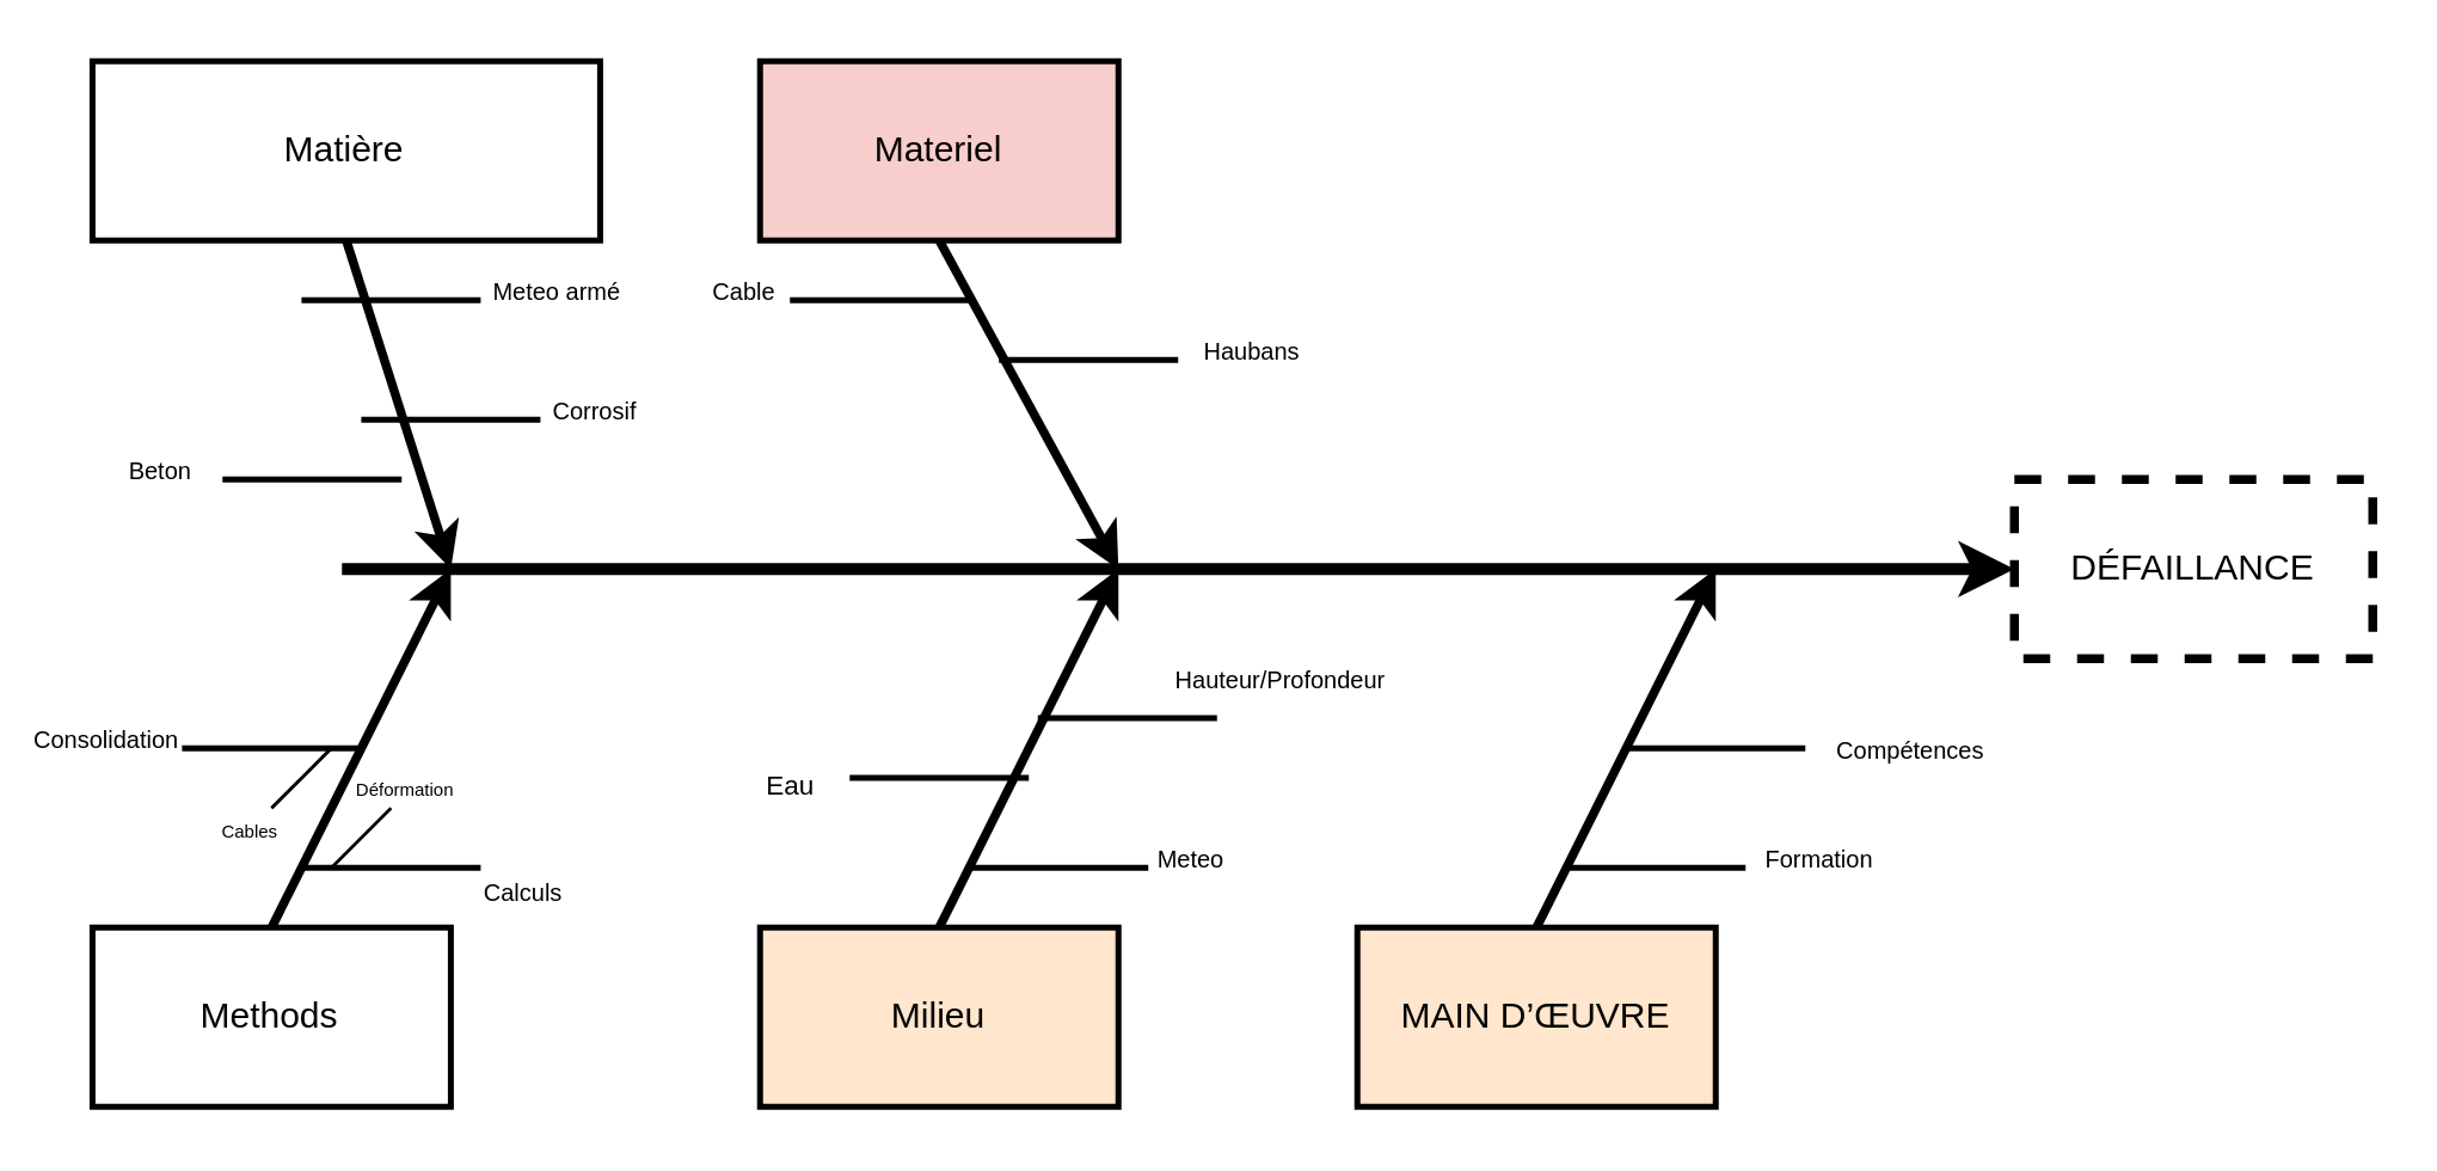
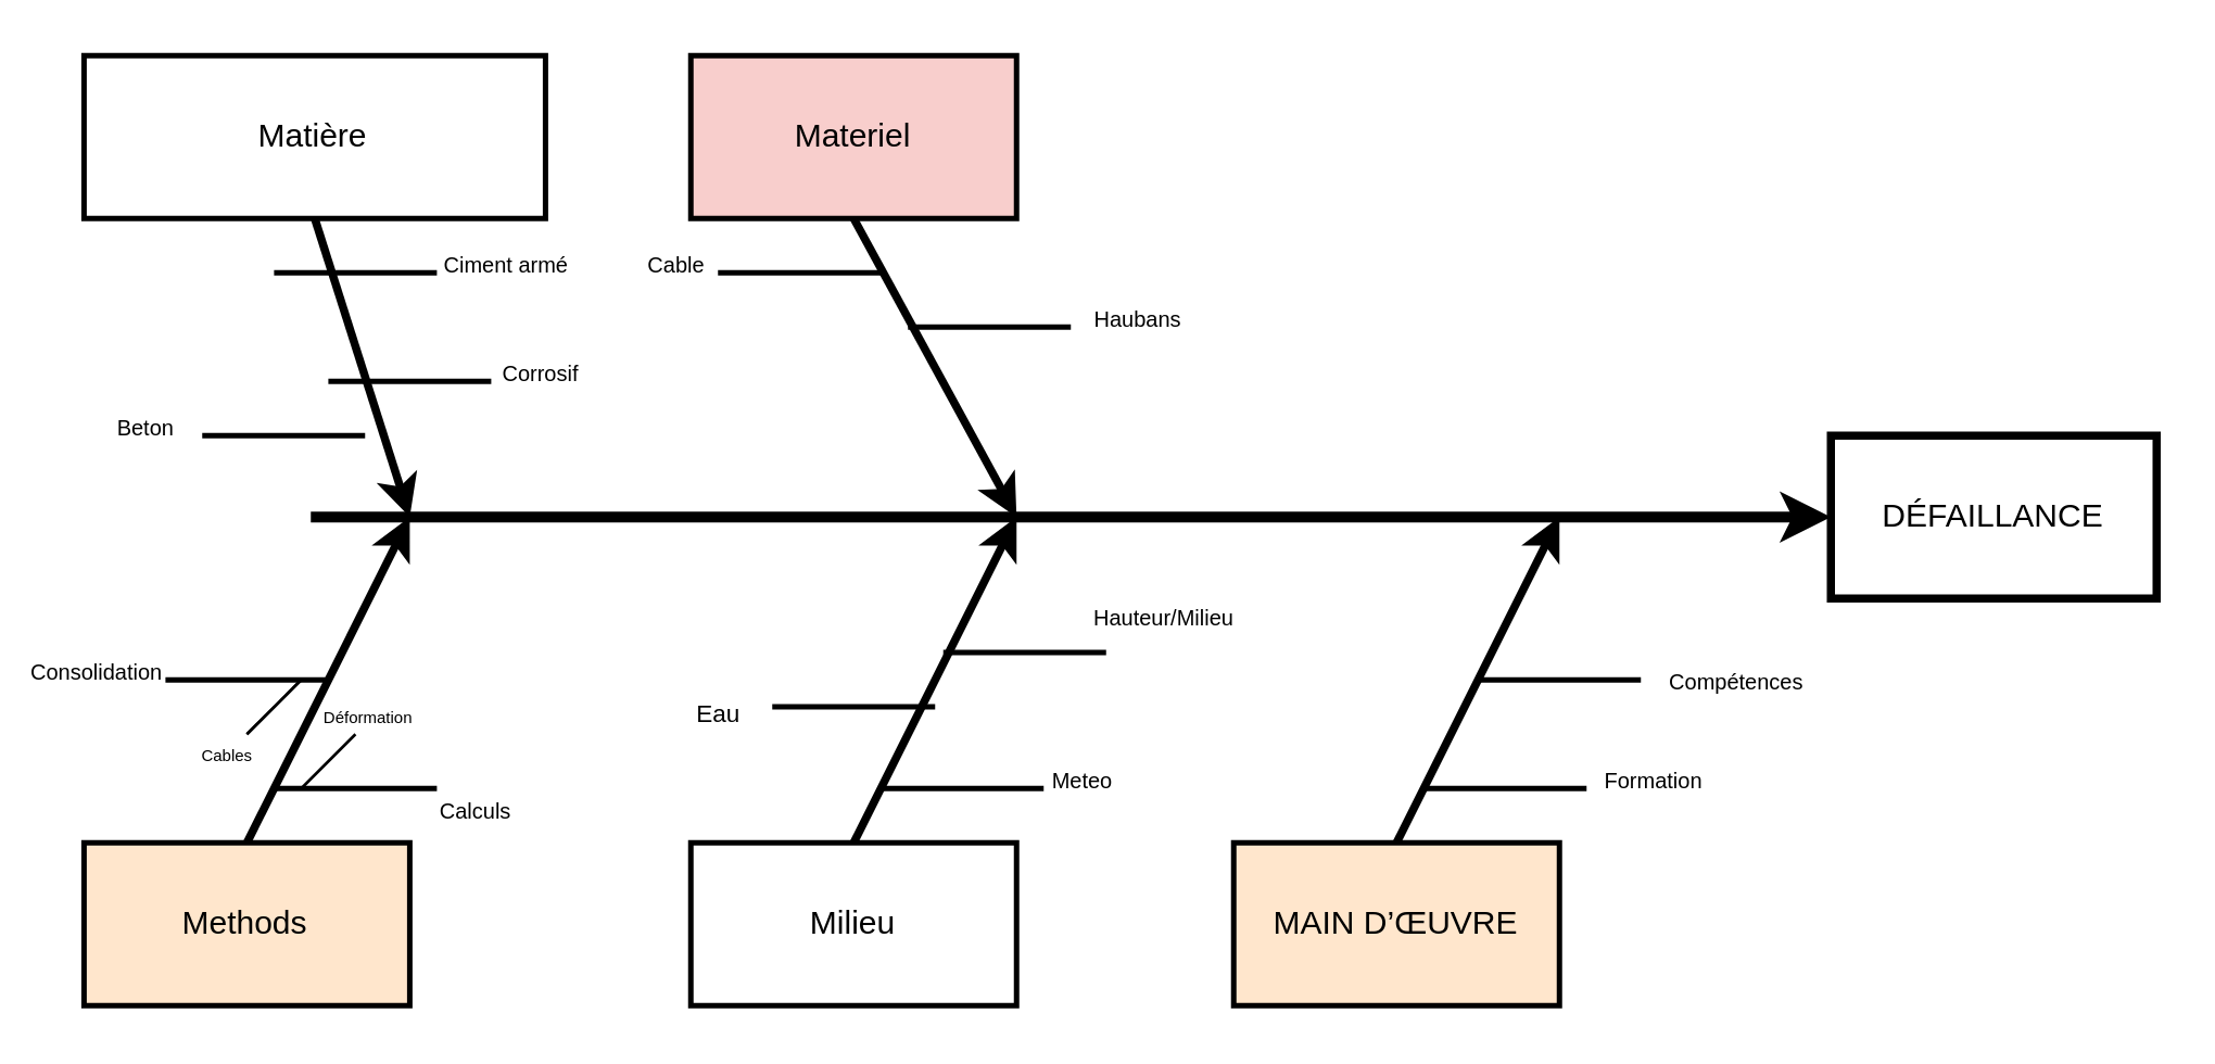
  <mxCell id="0" />
  <mxCell id="1" parent="0" />
  <mxCell id="2" value="Matière" style="whiteSpace=wrap;strokeWidth=2" parent="1" vertex="1"><mxGeometry x="30.458" y="20" width="170" height="60" as="geometry" /></mxCell>
- <mxCell id="3" value="Methods" style="whiteSpace=wrap;strokeWidth=2" parent="1" vertex="1"><mxGeometry x="30.458" y="310" width="120" height="60" as="geometry" /></mxCell>
- <mxCell id="4" value="DÉFAILLANCE" style="whiteSpace=wrap;strokeWidth=3;dashed=1;" parent="1" vertex="1"><mxGeometry x="674" y="160" width="120" height="60" as="geometry" /></mxCell>
+ <mxCell id="3" value="Methods" style="whiteSpace=wrap;strokeWidth=2;fillColor=#ffe6cc;" parent="1" vertex="1"><mxGeometry x="30.458" y="310" width="120" height="60" as="geometry" /></mxCell>
+ <mxCell id="4" value="DÉFAILLANCE" style="whiteSpace=wrap;strokeWidth=3" parent="1" vertex="1"><mxGeometry x="674" y="160" width="120" height="60" as="geometry" /></mxCell>
  <mxCell id="5" value="" style="edgeStyle=none;strokeWidth=4" parent="1" target="4" edge="1"><mxGeometry width="100" height="100" relative="1" as="geometry"><mxPoint x="114" y="190" as="sourcePoint" /><mxPoint x="234" y="140" as="targetPoint" /></mxGeometry></mxCell>
  <mxCell id="6" value="" style="edgeStyle=none;exitX=0.5;exitY=1;strokeWidth=3" parent="1" source="2" edge="1"><mxGeometry width="100" height="100" relative="1" as="geometry"><mxPoint x="90.458" y="100" as="sourcePoint" /><mxPoint x="150.458" y="190" as="targetPoint" /></mxGeometry></mxCell>
  <mxCell id="7" value="" style="edgeStyle=none;exitX=0.5;exitY=0;strokeWidth=3" parent="1" edge="1"><mxGeometry width="100" height="100" relative="1" as="geometry"><mxPoint x="90.458" y="310" as="sourcePoint" /><mxPoint x="150.458" y="190" as="targetPoint" /></mxGeometry></mxCell>
  <mxCell id="8" value="" style="edgeStyle=none;endArrow=none;strokeWidth=2" parent="1" edge="1"><mxGeometry width="100" height="100" relative="1" as="geometry"><mxPoint x="100.458" y="100" as="sourcePoint" /><mxPoint x="160.458" y="100" as="targetPoint" /></mxGeometry></mxCell>
  <mxCell id="9" value="" style="edgeStyle=none;endArrow=none;strokeWidth=2" parent="1" edge="1"><mxGeometry width="100" height="100" relative="1" as="geometry"><mxPoint x="60.458" y="250" as="sourcePoint" /><mxPoint x="120.458" y="250" as="targetPoint" /></mxGeometry></mxCell>
  <mxCell id="10" value="" style="edgeStyle=none;endArrow=none;strokeWidth=2" parent="1" edge="1"><mxGeometry width="100" height="100" relative="1" as="geometry"><mxPoint x="100.458" y="290" as="sourcePoint" /><mxPoint x="160.458" y="290" as="targetPoint" /></mxGeometry></mxCell>
  <mxCell id="11" value="" style="edgeStyle=none;endArrow=none;" parent="1" edge="1"><mxGeometry width="100" height="100" relative="1" as="geometry"><mxPoint x="110.458" y="290" as="sourcePoint" /><mxPoint x="130.458" y="270" as="targetPoint" /></mxGeometry></mxCell>
  <mxCell id="12" value="" style="edgeStyle=none;endArrow=none;" parent="1" edge="1"><mxGeometry width="100" height="100" relative="1" as="geometry"><mxPoint x="90.458" y="270" as="sourcePoint" /><mxPoint x="110.458" y="250" as="targetPoint" /></mxGeometry></mxCell>
  <mxCell id="13" value="" style="edgeStyle=none;endArrow=none;" parent="1" edge="1"><mxGeometry width="100" height="100" relative="1" as="geometry"><mxPoint x="90.458" y="270" as="sourcePoint" /><mxPoint x="110.458" y="250" as="targetPoint" /></mxGeometry></mxCell>
  <mxCell id="14" value="Consolidation" style="text;spacingTop=-5;fontSize=8;align=center;verticalAlign=middle;points=[]" parent="1" vertex="1"><mxGeometry x="20.458" y="239.86" width="30" height="20.0" as="geometry" /></mxCell>
  <mxCell id="15" value="Cables" style="text;spacingTop=-5;fontSize=6;align=center;verticalAlign=middle;points=[]" parent="1" vertex="1"><mxGeometry x="68.514" y="270.972" width="30" height="20.0" as="geometry" /></mxCell>
- <mxCell id="16" value="    Meteo armé" style="text;spacingTop=-5;fontSize=8;align=center;verticalAlign=middle;points=[]" parent="1" vertex="1"><mxGeometry x="166.852" y="90.002" width="30" height="20.0" as="geometry" /></mxCell>
+ <mxCell id="16" value="    Ciment armé" style="text;spacingTop=-5;fontSize=8;align=center;verticalAlign=middle;points=[]" parent="1" vertex="1"><mxGeometry x="166.852" y="90.002" width="30" height="20.0" as="geometry" /></mxCell>
  <mxCell id="17" value="Calculs" style="text;spacingTop=-5;fontSize=8;align=center;verticalAlign=middle;points=[]" parent="1" vertex="1"><mxGeometry x="160.042" y="290.972" width="30" height="20.0" as="geometry" /></mxCell>
  <mxCell id="18" value="Materiel" style="whiteSpace=wrap;strokeWidth=2;fillColor=#f8cecc;" parent="1" vertex="1"><mxGeometry x="254" y="20" width="120" height="60" as="geometry" /></mxCell>
- <mxCell id="19" value="Milieu" style="whiteSpace=wrap;strokeWidth=2;fillColor=#ffe6cc;" parent="1" vertex="1"><mxGeometry x="254" y="310" width="120" height="60" as="geometry" /></mxCell>
+ <mxCell id="19" value="Milieu" style="whiteSpace=wrap;strokeWidth=2" parent="1" vertex="1"><mxGeometry x="254" y="310" width="120" height="60" as="geometry" /></mxCell>
  <mxCell id="20" value="" style="edgeStyle=none;exitX=0.5;exitY=1;strokeWidth=3" parent="1" source="18" edge="1"><mxGeometry width="100" height="100" relative="1" as="geometry"><mxPoint x="314" y="100" as="sourcePoint" /><mxPoint x="374" y="190" as="targetPoint" /></mxGeometry></mxCell>
  <mxCell id="21" value="" style="edgeStyle=none;exitX=0.5;exitY=0;strokeWidth=3" parent="1" edge="1"><mxGeometry width="100" height="100" relative="1" as="geometry"><mxPoint x="314" y="310" as="sourcePoint" /><mxPoint x="374" y="190" as="targetPoint" /></mxGeometry></mxCell>
  <mxCell id="22" value="" style="edgeStyle=none;endArrow=none;strokeWidth=2" parent="1" edge="1"><mxGeometry width="100" height="100" relative="1" as="geometry"><mxPoint x="264" y="100" as="sourcePoint" /><mxPoint x="324" y="100" as="targetPoint" /></mxGeometry></mxCell>
  <mxCell id="23" value="" style="edgeStyle=none;endArrow=none;strokeWidth=2" parent="1" edge="1"><mxGeometry width="100" height="100" relative="1" as="geometry"><mxPoint x="324" y="290" as="sourcePoint" /><mxPoint x="384" y="290" as="targetPoint" /></mxGeometry></mxCell>
  <mxCell id="24" value="Cable" style="text;spacingTop=-5;fontSize=8;align=center;verticalAlign=middle;points=[]" parent="1" vertex="1"><mxGeometry x="234" y="90" width="30" height="20.0" as="geometry" /></mxCell>
  <mxCell id="25" value="Meteo" style="text;spacingTop=-5;fontSize=8;align=center;verticalAlign=middle;points=[]" parent="1" vertex="1"><mxGeometry x="383.583" y="280.002" width="30" height="20.0" as="geometry" /></mxCell>
  <mxCell id="26" value="Déformation" style="text;spacingTop=-5;fontSize=6;align=center;verticalAlign=middle;points=[]" vertex="1" parent="1"><mxGeometry x="120.462" y="256.947" width="30" height="20.0" as="geometry" /></mxCell>
  <mxCell id="27" value="MAIN D’ŒUVRE" style="whiteSpace=wrap;strokeWidth=2;fillColor=#ffe6cc;" vertex="1" parent="1"><mxGeometry x="454" y="310" width="120" height="60" as="geometry" /></mxCell>
  <mxCell id="28" value="" style="edgeStyle=none;exitX=0.5;exitY=0;strokeWidth=3" edge="1" parent="1"><mxGeometry width="100" height="100" relative="1" as="geometry"><mxPoint x="514" y="310" as="sourcePoint" /><mxPoint x="574" y="190" as="targetPoint" /></mxGeometry></mxCell>
  <mxCell id="29" value="" style="edgeStyle=none;endArrow=none;strokeWidth=2" edge="1" parent="1"><mxGeometry width="100" height="100" relative="1" as="geometry"><mxPoint x="524" y="290" as="sourcePoint" /><mxPoint x="584" y="290" as="targetPoint" /></mxGeometry></mxCell>
  <mxCell id="30" value="Formation" style="text;spacingTop=-5;fontSize=8;align=center;verticalAlign=middle;points=[]" vertex="1" parent="1"><mxGeometry x="594.003" y="280.002" width="30" height="20.0" as="geometry" /></mxCell>
  <mxCell id="31" value="" style="edgeStyle=none;endArrow=none;strokeWidth=2" edge="1" parent="1"><mxGeometry width="100" height="100" relative="1" as="geometry"><mxPoint x="544" y="250" as="sourcePoint" /><mxPoint x="604" y="250" as="targetPoint" /></mxGeometry></mxCell>
  <mxCell id="32" value="&lt;font style=&quot;font-size: 8px;&quot;&gt;Compétences&lt;/font&gt;" style="text;html=1;align=center;verticalAlign=middle;resizable=0;points=[];autosize=1;strokeColor=none;fillColor=none;" vertex="1" parent="1"><mxGeometry x="604" y="234.86" width="70" height="30" as="geometry" /></mxCell>
  <mxCell id="33" value="" style="edgeStyle=none;endArrow=none;strokeWidth=2" edge="1" parent="1"><mxGeometry width="100" height="100" relative="1" as="geometry"><mxPoint x="120.458" y="140" as="sourcePoint" /><mxPoint x="180.458" y="140" as="targetPoint" /></mxGeometry></mxCell>
  <mxCell id="34" value="Corrosif" style="text;spacingTop=-5;fontSize=8;align=center;verticalAlign=middle;points=[]" vertex="1" parent="1"><mxGeometry x="184.002" y="130.002" width="30" height="20.0" as="geometry" /></mxCell>
  <mxCell id="35" value="" style="edgeStyle=none;endArrow=none;strokeWidth=2" edge="1" parent="1"><mxGeometry width="100" height="100" relative="1" as="geometry"><mxPoint x="73.998" y="160" as="sourcePoint" /><mxPoint x="133.998" y="160" as="targetPoint" /></mxGeometry></mxCell>
  <mxCell id="36" value="Beton" style="text;spacingTop=-5;fontSize=8;align=center;verticalAlign=middle;points=[]" vertex="1" parent="1"><mxGeometry x="38.512" y="150.002" width="30" height="20.0" as="geometry" /></mxCell>
  <mxCell id="37" value="" style="edgeStyle=none;endArrow=none;strokeWidth=2" edge="1" parent="1"><mxGeometry width="100" height="100" relative="1" as="geometry"><mxPoint x="334" y="120" as="sourcePoint" /><mxPoint x="394" y="120" as="targetPoint" /></mxGeometry></mxCell>
  <mxCell id="38" value="Haubans" style="text;spacingTop=-5;fontSize=8;align=center;verticalAlign=middle;points=[]" vertex="1" parent="1"><mxGeometry x="404" y="110" width="30" height="20.0" as="geometry" /></mxCell>
  <mxCell id="39" value="" style="edgeStyle=none;endArrow=none;strokeWidth=2" edge="1" parent="1"><mxGeometry width="100" height="100" relative="1" as="geometry"><mxPoint x="347" y="239.86" as="sourcePoint" /><mxPoint x="407" y="239.86" as="targetPoint" /></mxGeometry></mxCell>
- <mxCell id="40" value="Hauteur/Profondeur" style="text;spacingTop=-5;fontSize=8;align=center;verticalAlign=middle;points=[]" vertex="1" parent="1"><mxGeometry x="413.583" y="220.002" width="30" height="20.0" as="geometry" /></mxCell>
+ <mxCell id="40" value="Hauteur/Milieu" style="text;spacingTop=-5;fontSize=8;align=center;verticalAlign=middle;points=[]" vertex="1" parent="1"><mxGeometry x="413.583" y="220.002" width="30" height="20.0" as="geometry" /></mxCell>
  <mxCell id="41" value="" style="edgeStyle=none;endArrow=none;strokeWidth=2" edge="1" parent="1"><mxGeometry width="100" height="100" relative="1" as="geometry"><mxPoint x="284" y="259.86" as="sourcePoint" /><mxPoint x="344" y="259.86" as="targetPoint" /></mxGeometry></mxCell>
  <mxCell id="42" value="&lt;font style=&quot;font-size: 9px;&quot;&gt;Eau&lt;/font&gt;" style="text;html=1;align=center;verticalAlign=middle;resizable=0;points=[];autosize=1;strokeColor=none;fillColor=none;" vertex="1" parent="1"><mxGeometry x="244" y="246.95" width="40" height="30" as="geometry" /></mxCell>
